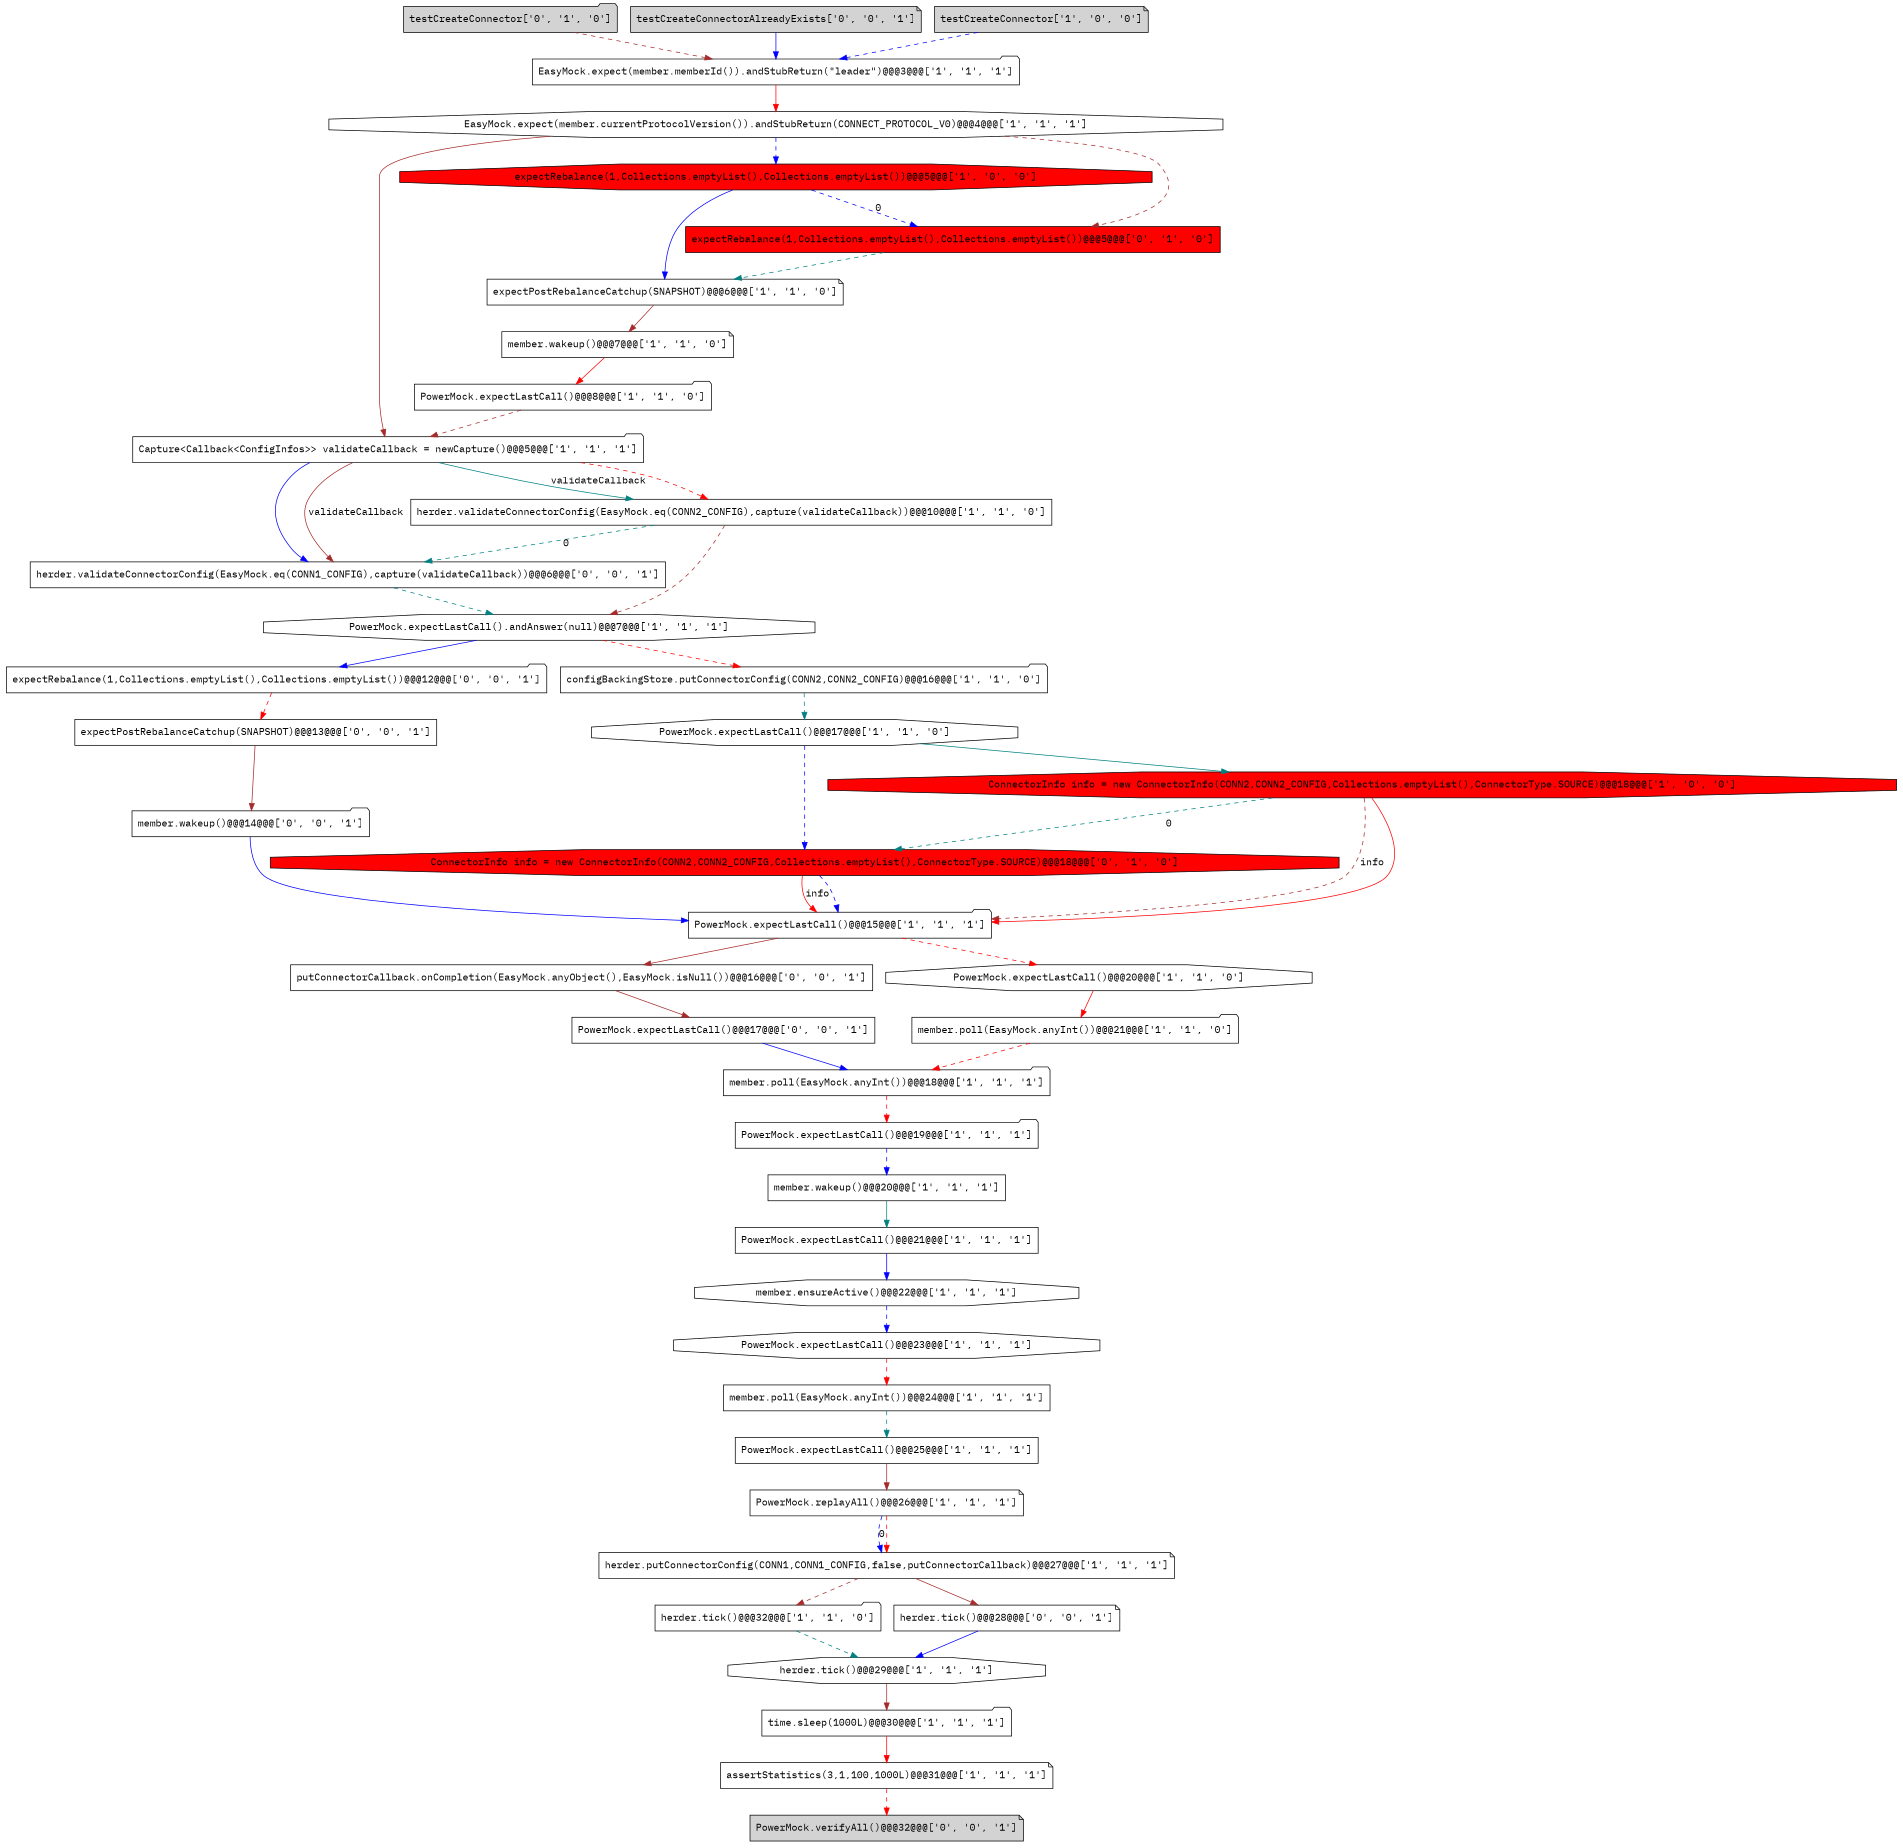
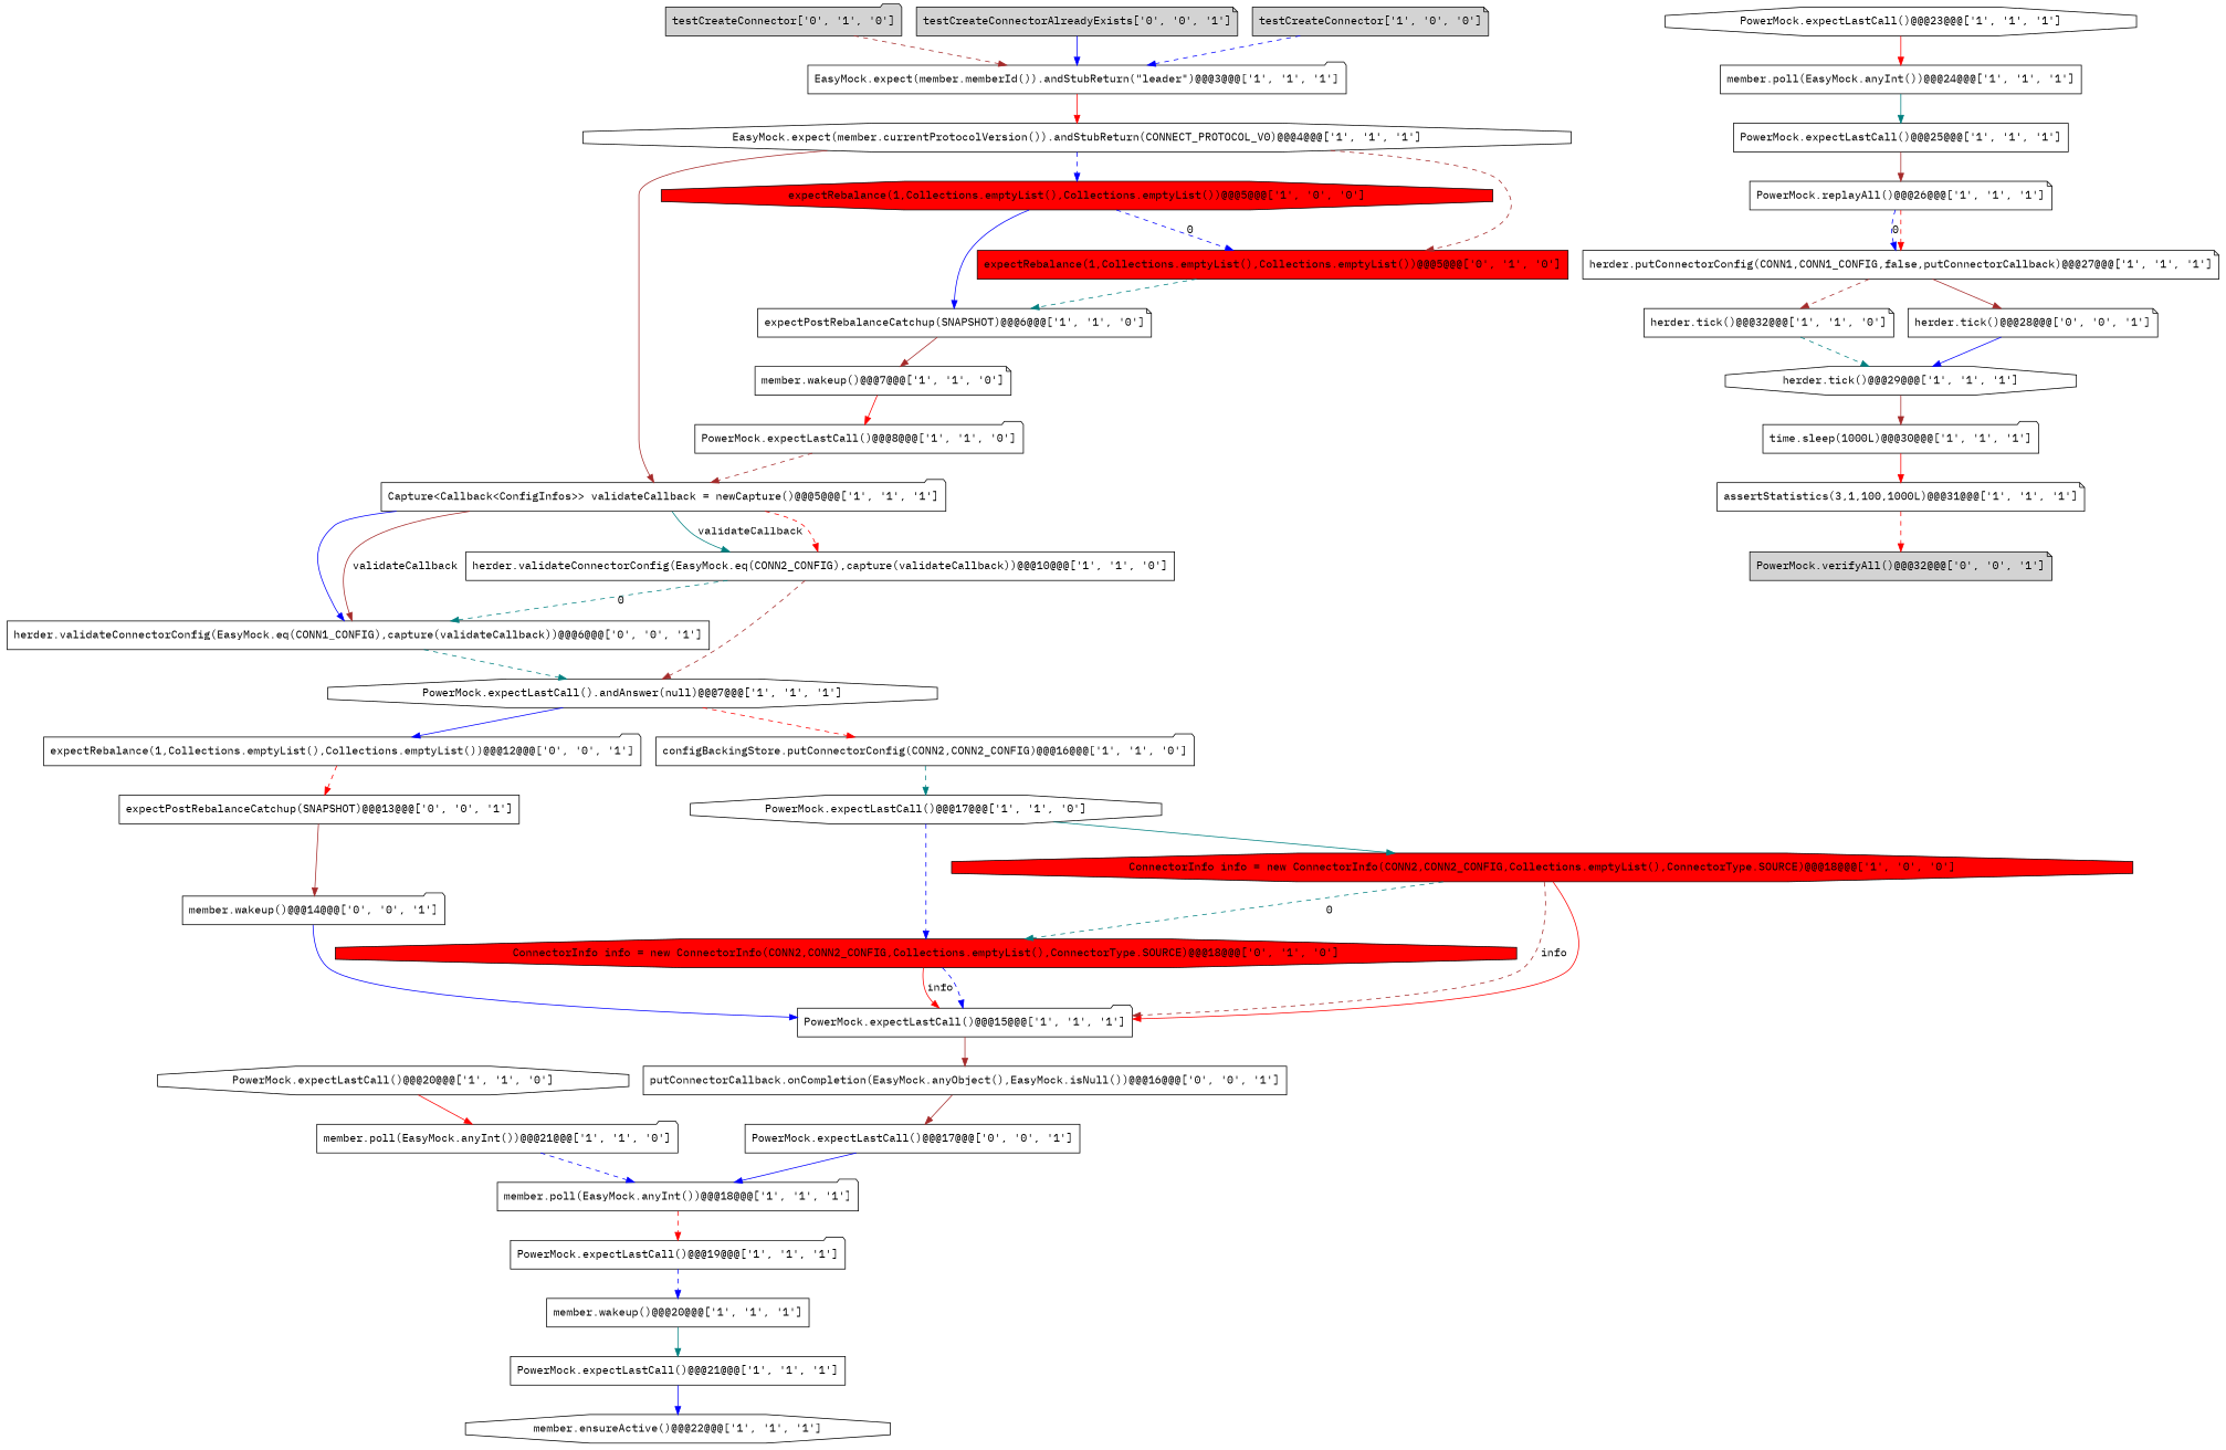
  digraph {
    fontname="IBM Plex Mono"
    node [fillcolor=white fontname="IBM Plex Mono" shape=folder style=filled]
    edge [color=blue fontname="IBM Plex Mono" style=dashed]
    n1 [label="Capture<Callback<ConfigInfos>> validateCallback = newCapture()@@@5@@@['1', '1', '1']"]
    n2 [label="herder.validateConnectorConfig(EasyMock.eq(CONN1_CONFIG),capture(validateCallback))@@@6@@@['0', '0', '1']" shape=box]
    n3 [label="herder.validateConnectorConfig(EasyMock.eq(CONN2_CONFIG),capture(validateCallback))@@@10@@@['1', '1', '0']" shape=box]
    n4 [label="PowerMock.expectLastCall().andAnswer(null)@@@7@@@['1', '1', '1']" shape=octagon]
    n5 [label="assertStatistics(3,1,100,1000L)@@@31@@@['1', '1', '1']" shape=note]
    n6 [fillcolor=lightgray label="PowerMock.verifyAll()@@@32@@@['0', '0', '1']" shape=note]
    n7 [label="expectRebalance(1,Collections.emptyList(),Collections.emptyList())@@@12@@@['0', '0', '1']"]
    n8 [label="expectPostRebalanceCatchup(SNAPSHOT)@@@13@@@['0', '0', '1']" shape=box]
    n9 [label="member.wakeup()@@@14@@@['0', '0', '1']"]
    n10 [label="PowerMock.expectLastCall()@@@23@@@['1', '1', '1']" shape=octagon]
    n11 [label="member.poll(EasyMock.anyInt())@@@24@@@['1', '1', '1']" shape=box]
    n12 [label="PowerMock.expectLastCall()@@@25@@@['1', '1', '1']" shape=box]
    n13 [label="configBackingStore.putConnectorConfig(CONN2,CONN2_CONFIG)@@@16@@@['1', '1', '0']"]
    n14 [label="member.wakeup()@@@7@@@['1', '1', '0']" shape=note]
    n15 [label="PowerMock.expectLastCall()@@@8@@@['1', '1', '0']"]
-   n16 [label="herder.tick()@@@32@@@['1', '1', '0']"]
+   n16 [label="herder.tick()@@@32@@@['1', '1', '0']" shape=note]
    n17 [label="herder.tick()@@@29@@@['1', '1', '1']" shape=octagon]
    n18 [label="time.sleep(1000L)@@@30@@@['1', '1', '1']"]
    n19 [label="PowerMock.expectLastCall()@@@17@@@['0', '0', '1']" shape=box]
    n20 [label="member.poll(EasyMock.anyInt())@@@18@@@['1', '1', '1']"]
    n21 [label="PowerMock.expectLastCall()@@@19@@@['1', '1', '1']"]
    n22 [fillcolor=red label="expectRebalance(1,Collections.emptyList(),Collections.emptyList())@@@5@@@['1', '0', '0']" shape=octagon]
    n23 [label="expectPostRebalanceCatchup(SNAPSHOT)@@@6@@@['1', '1', '0']" shape=note]
    n24 [fillcolor=red label="expectRebalance(1,Collections.emptyList(),Collections.emptyList())@@@5@@@['0', '1', '0']" shape=box]
    n25 [fillcolor=red label="ConnectorInfo info = new ConnectorInfo(CONN2,CONN2_CONFIG,Collections.emptyList(),ConnectorType.SOURCE)@@@18@@@['0', '1', '0']" shape=octagon]
    n26 [label="PowerMock.expectLastCall()@@@15@@@['1', '1', '1']"]
    n27 [label="putConnectorCallback.onCompletion(EasyMock.anyObject(),EasyMock.isNull())@@@16@@@['0', '0', '1']" shape=box]
    n28 [label="PowerMock.expectLastCall()@@@20@@@['1', '1', '0']" shape=octagon]
    n29 [label="herder.tick()@@@28@@@['0', '0', '1']" shape=note]
    n30 [fillcolor=lightgray label="testCreateConnector['0', '1', '0']"]
    n31 [label="EasyMock.expect(member.memberId()).andStubReturn(\"leader\")@@@3@@@['1', '1', '1']"]
    n32 [label="EasyMock.expect(member.currentProtocolVersion()).andStubReturn(CONNECT_PROTOCOL_V0)@@@4@@@['1', '1', '1']" shape=octagon]
    n33 [label="member.ensureActive()@@@22@@@['1', '1', '1']" shape=octagon]
    n34 [label="member.wakeup()@@@20@@@['1', '1', '1']" shape=box]
    n35 [label="PowerMock.expectLastCall()@@@21@@@['1', '1', '1']" shape=box]
    n36 [fillcolor=lightgray label="testCreateConnectorAlreadyExists['0', '0', '1']" shape=note]
    n37 [label="PowerMock.replayAll()@@@26@@@['1', '1', '1']" shape=note]
    n38 [label="herder.putConnectorConfig(CONN1,CONN1_CONFIG,false,putConnectorCallback)@@@27@@@['1', '1', '1']" shape=note]
    n39 [fillcolor=lightgray label="testCreateConnector['1', '0', '0']" shape=note]
    n40 [label="PowerMock.expectLastCall()@@@17@@@['1', '1', '0']" shape=octagon]
    n41 [fillcolor=red label="ConnectorInfo info = new ConnectorInfo(CONN2,CONN2_CONFIG,Collections.emptyList(),ConnectorType.SOURCE)@@@18@@@['1', '0', '0']" shape=octagon]
    n42 [label="member.poll(EasyMock.anyInt())@@@21@@@['1', '1', '0']"]
    n1 -> n2 [style=solid]
    n1 -> n2 [color=brown label=validateCallback style=solid]
    n1 -> n3 [color=teal label=validateCallback style=solid]
    n1 -> n3 [color=red]
    n2 -> n4 [color=teal]
    n3 -> n2 [color=teal label=0]
    n3 -> n4 [color=brown]
    n4 -> n7 [style=solid]
    n4 -> n13 [color=red]
    n5 -> n6 [color=red]
    n7 -> n8 [color=red]
    n8 -> n9 [color=brown style=solid]
    n9 -> n26 [style=solid]
-   n10 -> n11 [color=red]
-   n11 -> n12 [color=teal]
+   n10 -> n11 [color=red style=solid]
+   n11 -> n12 [color=teal style=solid]
    n12 -> n37 [color=brown style=solid]
    n13 -> n40 [color=teal]
    n14 -> n15 [color=red style=solid]
    n15 -> n1 [color=brown]
    n16 -> n17 [color=teal]
    n17 -> n18 [color=brown style=solid]
    n18 -> n5 [color=red style=solid]
    n19 -> n20 [style=solid]
    n20 -> n21 [color=red]
    n21 -> n34
    n22 -> n23 [style=solid]
    n22 -> n24 [label=0]
    n23 -> n14 [color=brown style=solid]
    n24 -> n23 [color=teal]
    n25 -> n26 [color=red label=info style=solid]
    n25 -> n26
    n26 -> n27 [color=brown style=solid]
-   n26 -> n28 [color=red]
    n27 -> n19 [color=brown style=solid]
    n28 -> n42 [color=red style=solid]
    n29 -> n17 [style=solid]
    n30 -> n31 [color=brown]
    n31 -> n32 [color=red style=solid]
    n32 -> n1 [color=brown style=solid]
    n32 -> n22
    n32 -> n24 [color=brown]
-   n33 -> n10
    n34 -> n35 [color=teal style=solid]
    n35 -> n33 [style=solid]
    n36 -> n31 [style=solid]
    n37 -> n38 [label=0]
    n37 -> n38 [color=red]
    n38 -> n16 [color=brown]
    n38 -> n29 [color=brown style=solid]
    n39 -> n31
    n40 -> n25
    n40 -> n41 [color=teal style=solid]
    n41 -> n25 [color=teal label=0]
    n41 -> n26 [color=brown label=info]
    n41 -> n26 [color=red style=solid]
-   n42 -> n20 [color=red]
+   n42 -> n20
  }
